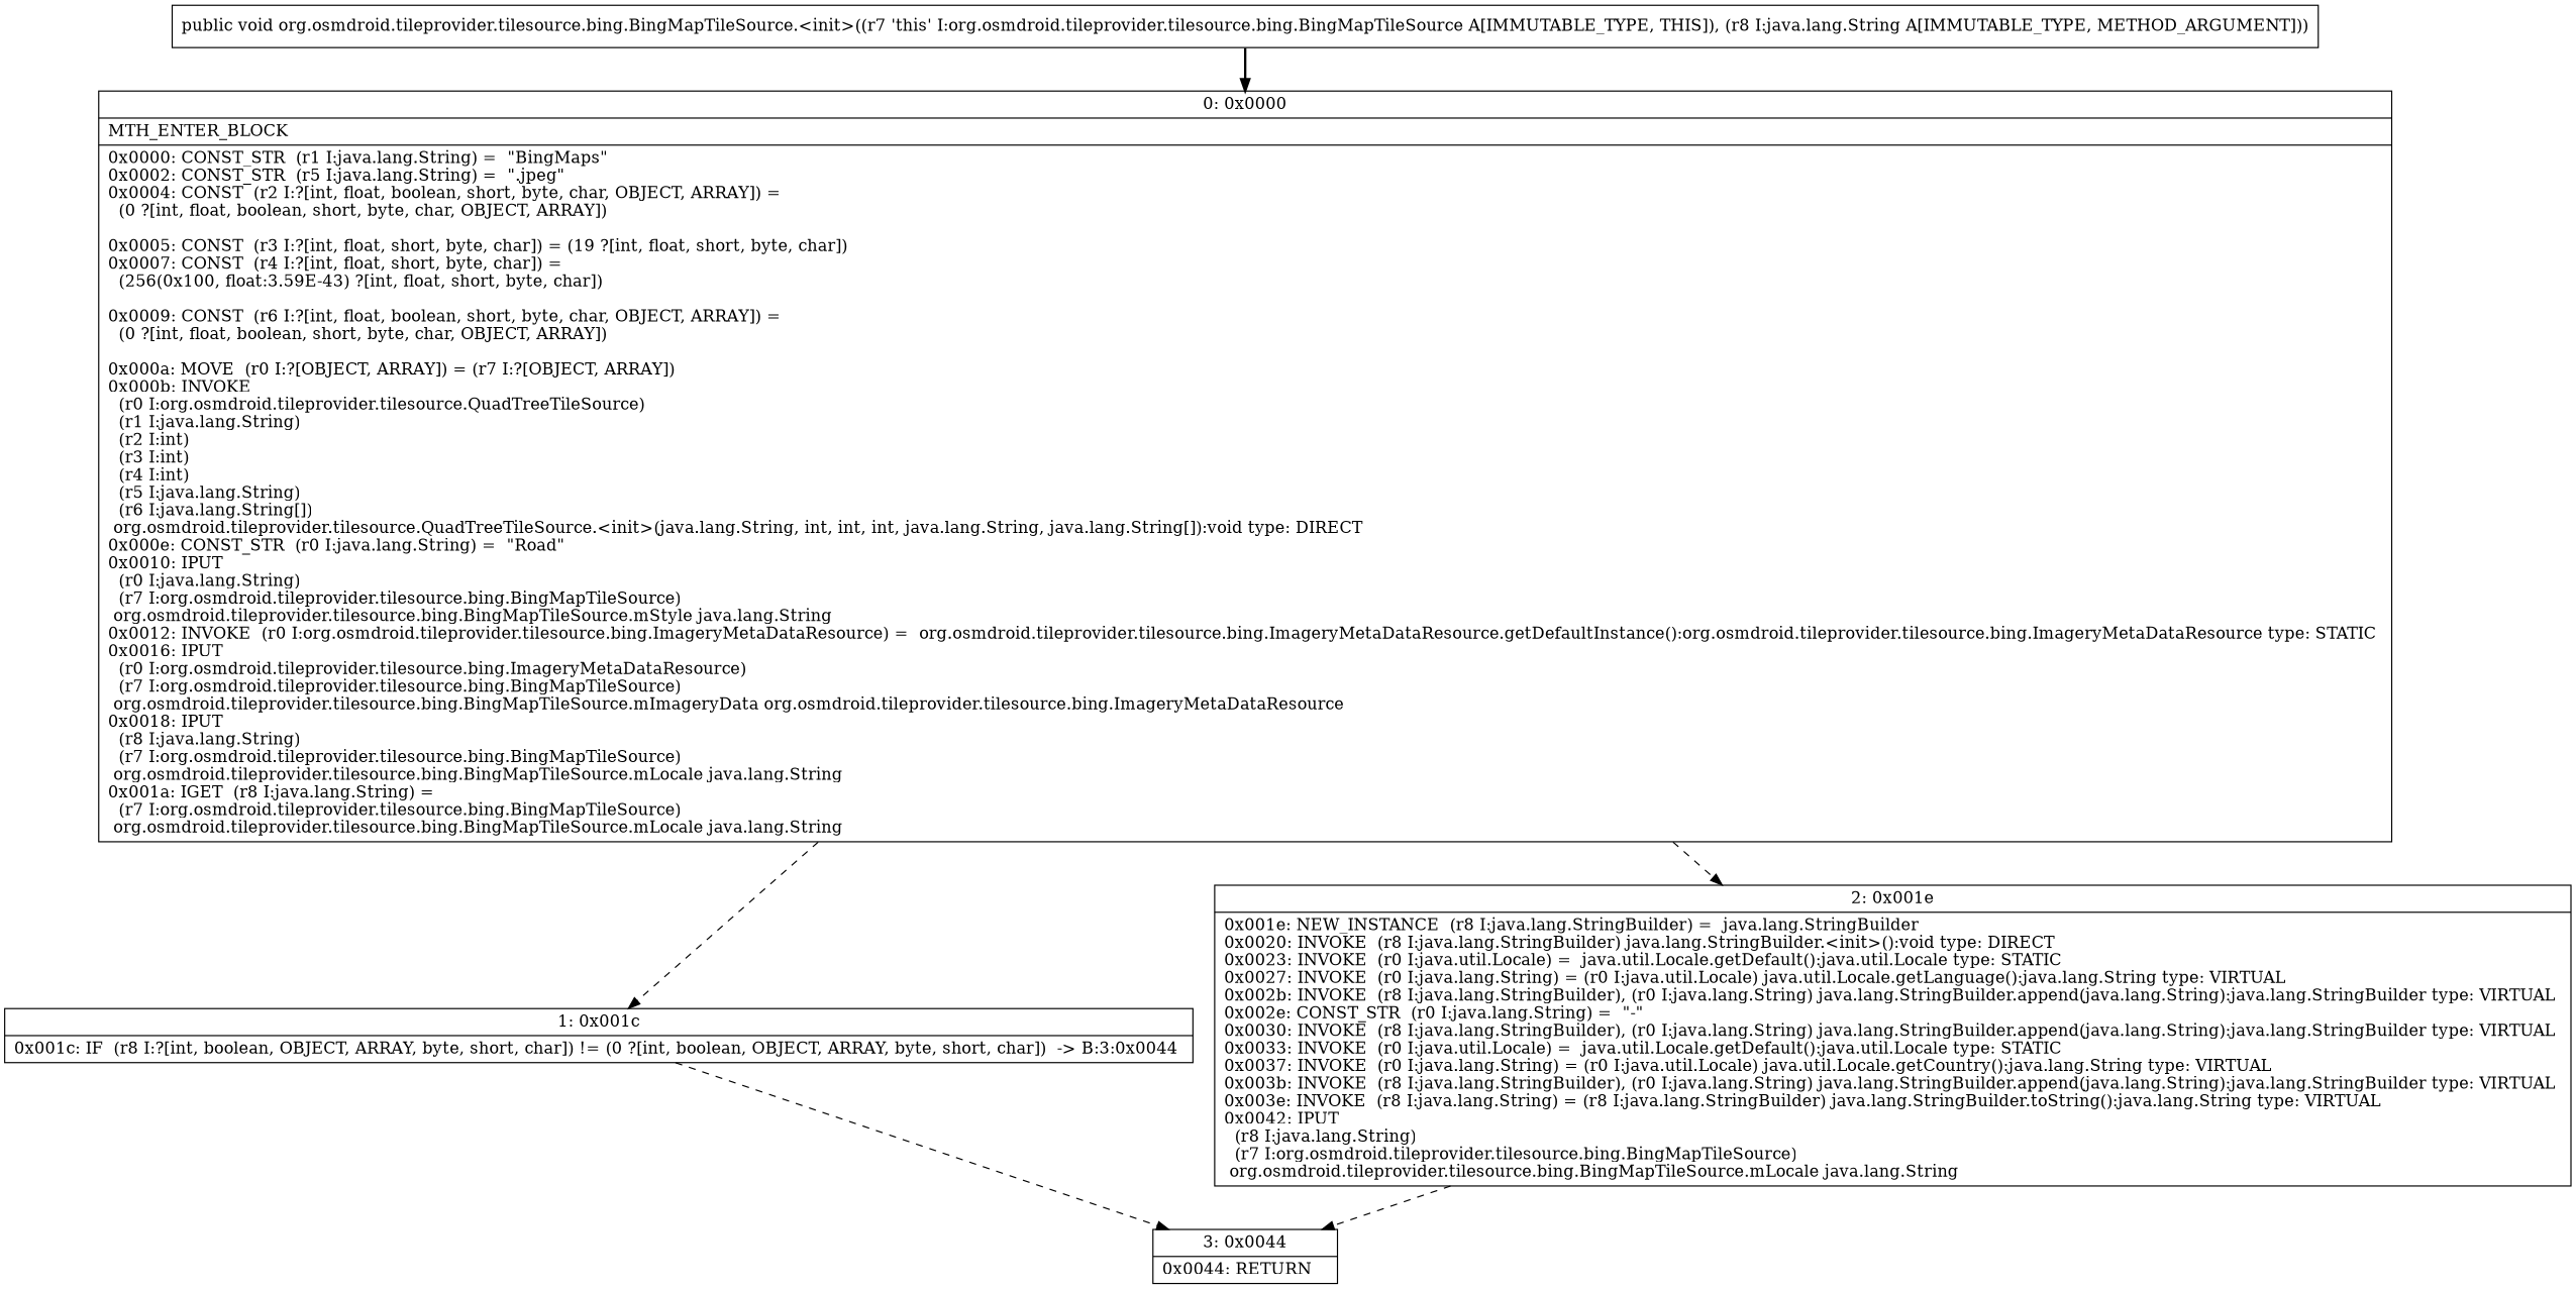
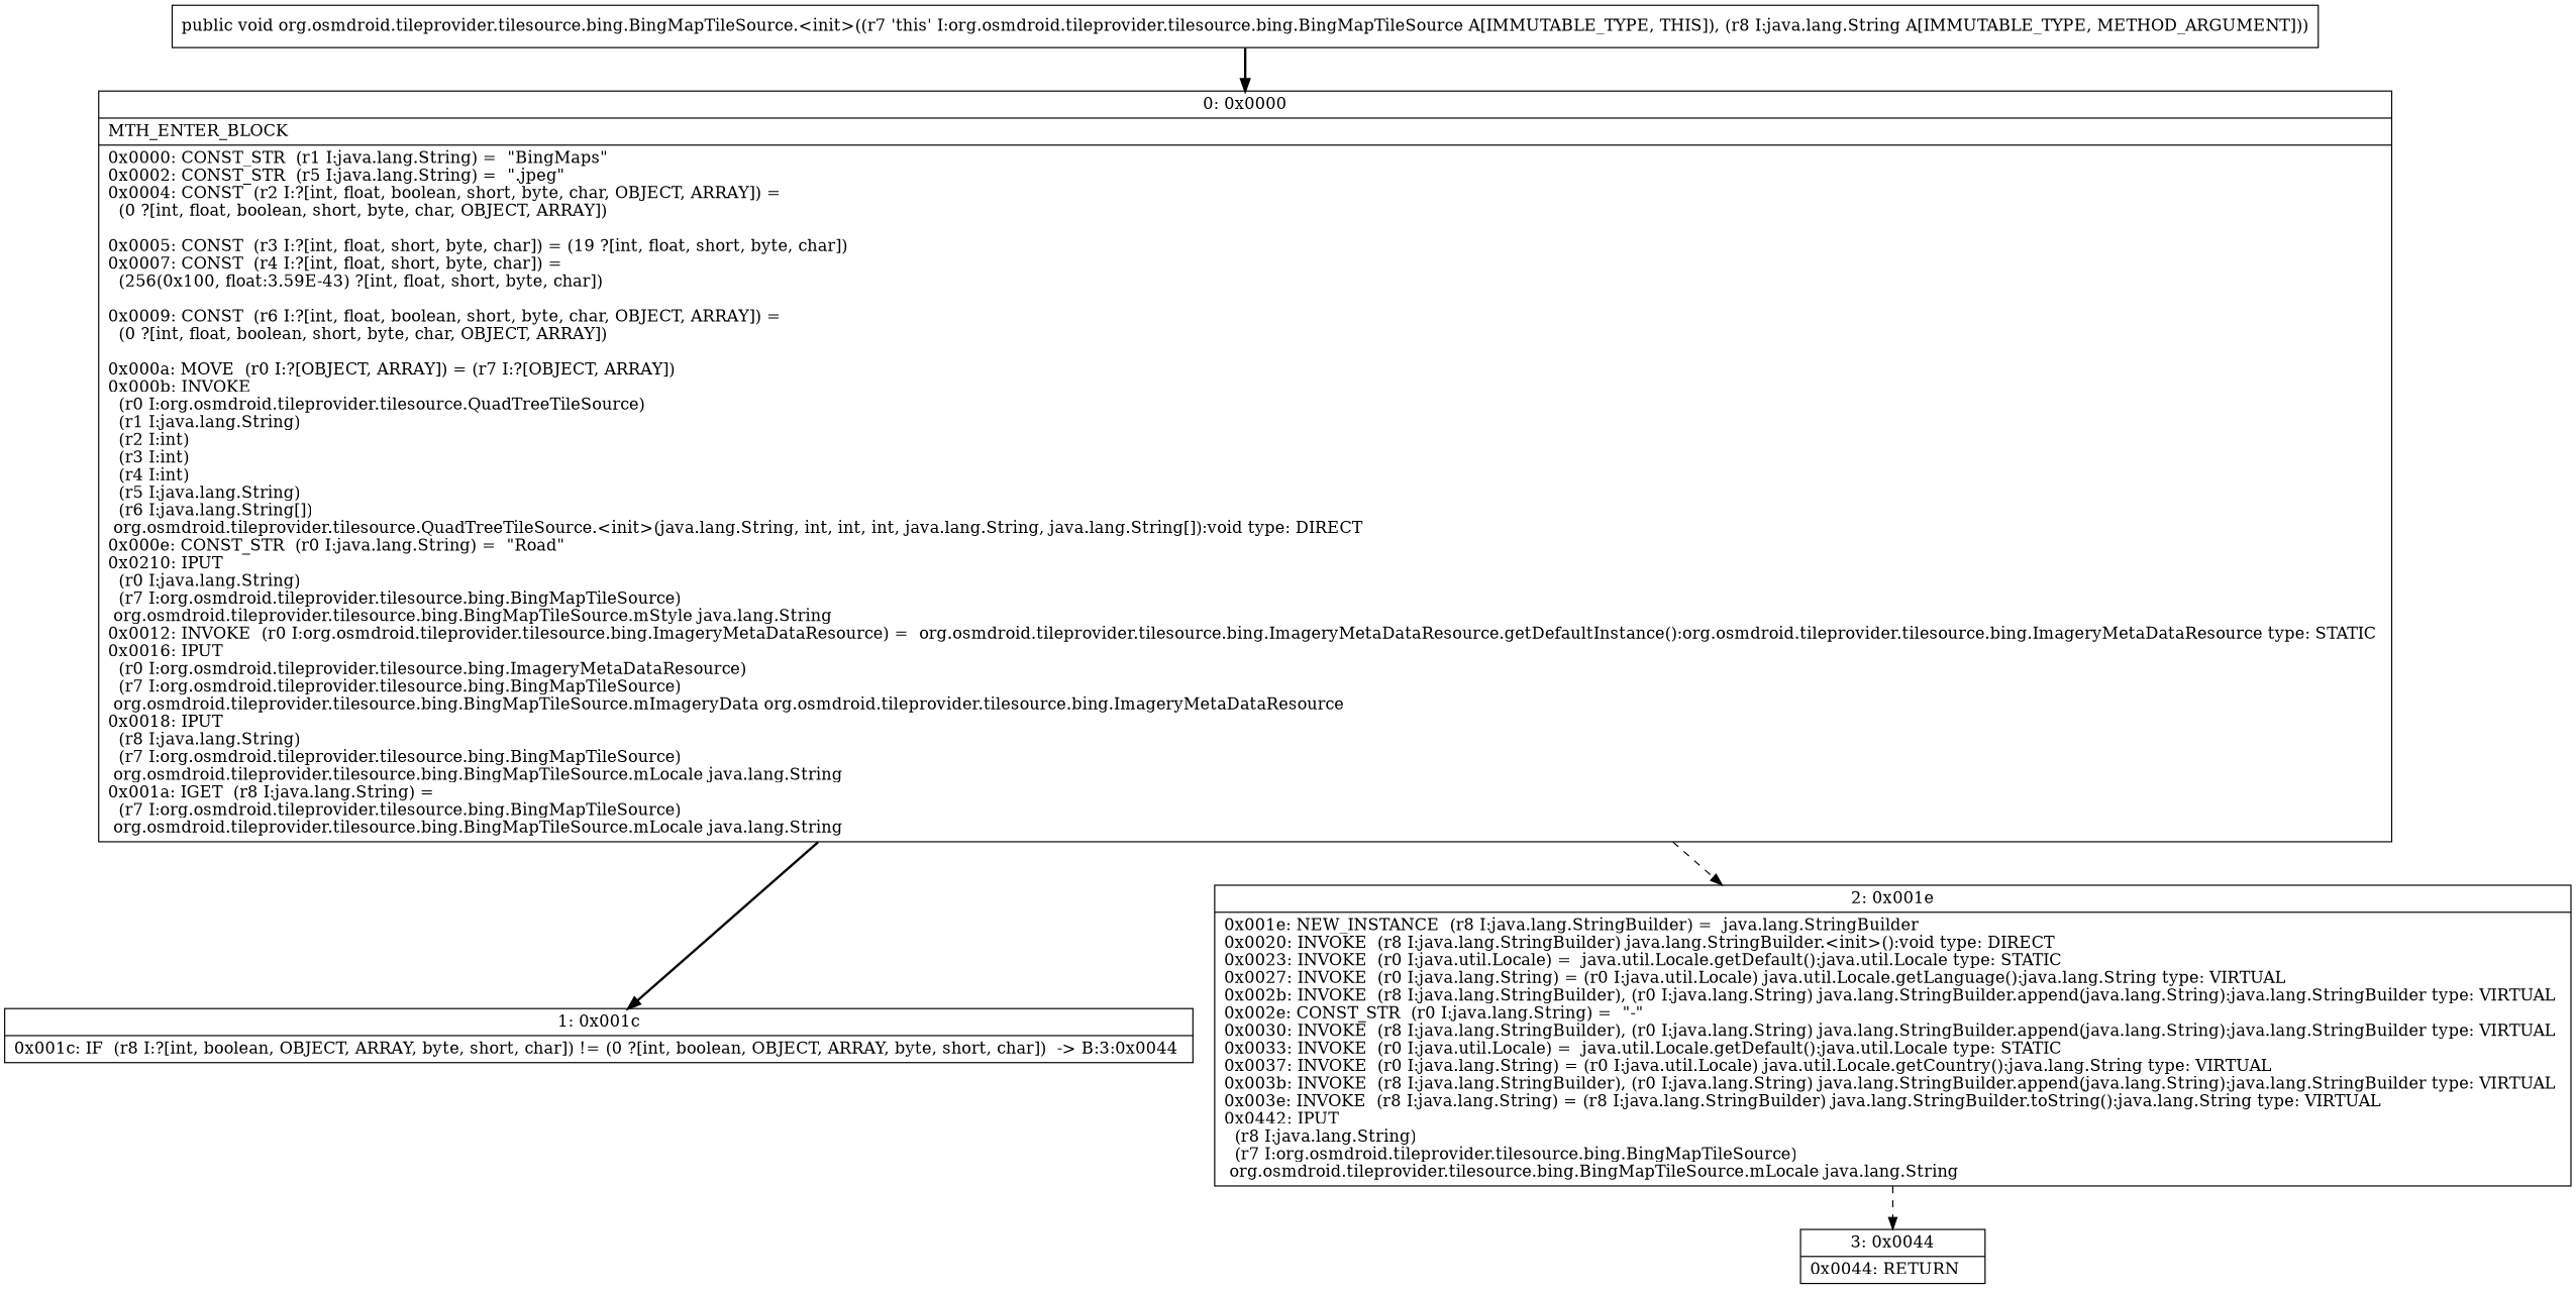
  digraph {
    node [shape=record]
    edge [style=dashed]
-   n1 [label="{0\:\ 0x0000|MTH_ENTER_BLOCK\l|0x0000: CONST_STR  (r1 I:java.lang.String) =  \"BingMaps\" \l0x0002: CONST_STR  (r5 I:java.lang.String) =  \".jpeg\" \l0x0004: CONST  (r2 I:?[int, float, boolean, short, byte, char, OBJECT, ARRAY]) = \l  (0 ?[int, float, boolean, short, byte, char, OBJECT, ARRAY])\l \l0x0005: CONST  (r3 I:?[int, float, short, byte, char]) = (19 ?[int, float, short, byte, char]) \l0x0007: CONST  (r4 I:?[int, float, short, byte, char]) = \l  (256(0x100, float:3.59E\-43) ?[int, float, short, byte, char])\l \l0x0009: CONST  (r6 I:?[int, float, boolean, short, byte, char, OBJECT, ARRAY]) = \l  (0 ?[int, float, boolean, short, byte, char, OBJECT, ARRAY])\l \l0x000a: MOVE  (r0 I:?[OBJECT, ARRAY]) = (r7 I:?[OBJECT, ARRAY]) \l0x000b: INVOKE  \l  (r0 I:org.osmdroid.tileprovider.tilesource.QuadTreeTileSource)\l  (r1 I:java.lang.String)\l  (r2 I:int)\l  (r3 I:int)\l  (r4 I:int)\l  (r5 I:java.lang.String)\l  (r6 I:java.lang.String[])\l org.osmdroid.tileprovider.tilesource.QuadTreeTileSource.\<init\>(java.lang.String, int, int, int, java.lang.String, java.lang.String[]):void type: DIRECT \l0x000e: CONST_STR  (r0 I:java.lang.String) =  \"Road\" \l0x0010: IPUT  \l  (r0 I:java.lang.String)\l  (r7 I:org.osmdroid.tileprovider.tilesource.bing.BingMapTileSource)\l org.osmdroid.tileprovider.tilesource.bing.BingMapTileSource.mStyle java.lang.String \l0x0012: INVOKE  (r0 I:org.osmdroid.tileprovider.tilesource.bing.ImageryMetaDataResource) =  org.osmdroid.tileprovider.tilesource.bing.ImageryMetaDataResource.getDefaultInstance():org.osmdroid.tileprovider.tilesource.bing.ImageryMetaDataResource type: STATIC \l0x0016: IPUT  \l  (r0 I:org.osmdroid.tileprovider.tilesource.bing.ImageryMetaDataResource)\l  (r7 I:org.osmdroid.tileprovider.tilesource.bing.BingMapTileSource)\l org.osmdroid.tileprovider.tilesource.bing.BingMapTileSource.mImageryData org.osmdroid.tileprovider.tilesource.bing.ImageryMetaDataResource \l0x0018: IPUT  \l  (r8 I:java.lang.String)\l  (r7 I:org.osmdroid.tileprovider.tilesource.bing.BingMapTileSource)\l org.osmdroid.tileprovider.tilesource.bing.BingMapTileSource.mLocale java.lang.String \l0x001a: IGET  (r8 I:java.lang.String) = \l  (r7 I:org.osmdroid.tileprovider.tilesource.bing.BingMapTileSource)\l org.osmdroid.tileprovider.tilesource.bing.BingMapTileSource.mLocale java.lang.String \l}"]
+   n1 [label="{0\:\ 0x0000|MTH_ENTER_BLOCK\l|0x0000: CONST_STR  (r1 I:java.lang.String) =  \"BingMaps\" \l0x0002: CONST_STR  (r5 I:java.lang.String) =  \".jpeg\" \l0x0004: CONST  (r2 I:?[int, float, boolean, short, byte, char, OBJECT, ARRAY]) = \l  (0 ?[int, float, boolean, short, byte, char, OBJECT, ARRAY])\l \l0x0005: CONST  (r3 I:?[int, float, short, byte, char]) = (19 ?[int, float, short, byte, char]) \l0x0007: CONST  (r4 I:?[int, float, short, byte, char]) = \l  (256(0x100, float:3.59E\-43) ?[int, float, short, byte, char])\l \l0x0009: CONST  (r6 I:?[int, float, boolean, short, byte, char, OBJECT, ARRAY]) = \l  (0 ?[int, float, boolean, short, byte, char, OBJECT, ARRAY])\l \l0x000a: MOVE  (r0 I:?[OBJECT, ARRAY]) = (r7 I:?[OBJECT, ARRAY]) \l0x000b: INVOKE  \l  (r0 I:org.osmdroid.tileprovider.tilesource.QuadTreeTileSource)\l  (r1 I:java.lang.String)\l  (r2 I:int)\l  (r3 I:int)\l  (r4 I:int)\l  (r5 I:java.lang.String)\l  (r6 I:java.lang.String[])\l org.osmdroid.tileprovider.tilesource.QuadTreeTileSource.\<init\>(java.lang.String, int, int, int, java.lang.String, java.lang.String[]):void type: DIRECT \l0x000e: CONST_STR  (r0 I:java.lang.String) =  \"Road\" \l0x0210: IPUT  \l  (r0 I:java.lang.String)\l  (r7 I:org.osmdroid.tileprovider.tilesource.bing.BingMapTileSource)\l org.osmdroid.tileprovider.tilesource.bing.BingMapTileSource.mStyle java.lang.String \l0x0012: INVOKE  (r0 I:org.osmdroid.tileprovider.tilesource.bing.ImageryMetaDataResource) =  org.osmdroid.tileprovider.tilesource.bing.ImageryMetaDataResource.getDefaultInstance():org.osmdroid.tileprovider.tilesource.bing.ImageryMetaDataResource type: STATIC \l0x0016: IPUT  \l  (r0 I:org.osmdroid.tileprovider.tilesource.bing.ImageryMetaDataResource)\l  (r7 I:org.osmdroid.tileprovider.tilesource.bing.BingMapTileSource)\l org.osmdroid.tileprovider.tilesource.bing.BingMapTileSource.mImageryData org.osmdroid.tileprovider.tilesource.bing.ImageryMetaDataResource \l0x0018: IPUT  \l  (r8 I:java.lang.String)\l  (r7 I:org.osmdroid.tileprovider.tilesource.bing.BingMapTileSource)\l org.osmdroid.tileprovider.tilesource.bing.BingMapTileSource.mLocale java.lang.String \l0x001a: IGET  (r8 I:java.lang.String) = \l  (r7 I:org.osmdroid.tileprovider.tilesource.bing.BingMapTileSource)\l org.osmdroid.tileprovider.tilesource.bing.BingMapTileSource.mLocale java.lang.String \l}"]
    n2 [label="{1\:\ 0x001c|0x001c: IF  (r8 I:?[int, boolean, OBJECT, ARRAY, byte, short, char]) != (0 ?[int, boolean, OBJECT, ARRAY, byte, short, char])  \-\> B:3:0x0044 \l}"]
-   n3 [label="{2\:\ 0x001e|0x001e: NEW_INSTANCE  (r8 I:java.lang.StringBuilder) =  java.lang.StringBuilder \l0x0020: INVOKE  (r8 I:java.lang.StringBuilder) java.lang.StringBuilder.\<init\>():void type: DIRECT \l0x0023: INVOKE  (r0 I:java.util.Locale) =  java.util.Locale.getDefault():java.util.Locale type: STATIC \l0x0027: INVOKE  (r0 I:java.lang.String) = (r0 I:java.util.Locale) java.util.Locale.getLanguage():java.lang.String type: VIRTUAL \l0x002b: INVOKE  (r8 I:java.lang.StringBuilder), (r0 I:java.lang.String) java.lang.StringBuilder.append(java.lang.String):java.lang.StringBuilder type: VIRTUAL \l0x002e: CONST_STR  (r0 I:java.lang.String) =  \"\-\" \l0x0030: INVOKE  (r8 I:java.lang.StringBuilder), (r0 I:java.lang.String) java.lang.StringBuilder.append(java.lang.String):java.lang.StringBuilder type: VIRTUAL \l0x0033: INVOKE  (r0 I:java.util.Locale) =  java.util.Locale.getDefault():java.util.Locale type: STATIC \l0x0037: INVOKE  (r0 I:java.lang.String) = (r0 I:java.util.Locale) java.util.Locale.getCountry():java.lang.String type: VIRTUAL \l0x003b: INVOKE  (r8 I:java.lang.StringBuilder), (r0 I:java.lang.String) java.lang.StringBuilder.append(java.lang.String):java.lang.StringBuilder type: VIRTUAL \l0x003e: INVOKE  (r8 I:java.lang.String) = (r8 I:java.lang.StringBuilder) java.lang.StringBuilder.toString():java.lang.String type: VIRTUAL \l0x0042: IPUT  \l  (r8 I:java.lang.String)\l  (r7 I:org.osmdroid.tileprovider.tilesource.bing.BingMapTileSource)\l org.osmdroid.tileprovider.tilesource.bing.BingMapTileSource.mLocale java.lang.String \l}"]
+   n3 [label="{2\:\ 0x001e|0x001e: NEW_INSTANCE  (r8 I:java.lang.StringBuilder) =  java.lang.StringBuilder \l0x0020: INVOKE  (r8 I:java.lang.StringBuilder) java.lang.StringBuilder.\<init\>():void type: DIRECT \l0x0023: INVOKE  (r0 I:java.util.Locale) =  java.util.Locale.getDefault():java.util.Locale type: STATIC \l0x0027: INVOKE  (r0 I:java.lang.String) = (r0 I:java.util.Locale) java.util.Locale.getLanguage():java.lang.String type: VIRTUAL \l0x002b: INVOKE  (r8 I:java.lang.StringBuilder), (r0 I:java.lang.String) java.lang.StringBuilder.append(java.lang.String):java.lang.StringBuilder type: VIRTUAL \l0x002e: CONST_STR  (r0 I:java.lang.String) =  \"\-\" \l0x0030: INVOKE  (r8 I:java.lang.StringBuilder), (r0 I:java.lang.String) java.lang.StringBuilder.append(java.lang.String):java.lang.StringBuilder type: VIRTUAL \l0x0033: INVOKE  (r0 I:java.util.Locale) =  java.util.Locale.getDefault():java.util.Locale type: STATIC \l0x0037: INVOKE  (r0 I:java.lang.String) = (r0 I:java.util.Locale) java.util.Locale.getCountry():java.lang.String type: VIRTUAL \l0x003b: INVOKE  (r8 I:java.lang.StringBuilder), (r0 I:java.lang.String) java.lang.StringBuilder.append(java.lang.String):java.lang.StringBuilder type: VIRTUAL \l0x003e: INVOKE  (r8 I:java.lang.String) = (r8 I:java.lang.StringBuilder) java.lang.StringBuilder.toString():java.lang.String type: VIRTUAL \l0x0442: IPUT  \l  (r8 I:java.lang.String)\l  (r7 I:org.osmdroid.tileprovider.tilesource.bing.BingMapTileSource)\l org.osmdroid.tileprovider.tilesource.bing.BingMapTileSource.mLocale java.lang.String \l}"]
    n4 [label="{3\:\ 0x0044|0x0044: RETURN   \l}"]
    n5 [label="{public void org.osmdroid.tileprovider.tilesource.bing.BingMapTileSource.\<init\>((r7 'this' I:org.osmdroid.tileprovider.tilesource.bing.BingMapTileSource A[IMMUTABLE_TYPE, THIS]), (r8 I:java.lang.String A[IMMUTABLE_TYPE, METHOD_ARGUMENT])) }"]
-   n1 -> n2
+   n1 -> n2 [style=bold]
    n1 -> n3
-   n2 -> n4
    n3 -> n4
    n5 -> n1 [style=bold]
  }
